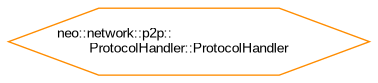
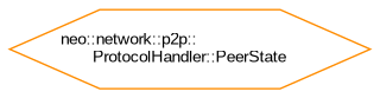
  digraph {
    rankdir=LR
    fontname="Liberation Sans"
-   n1 [color=darkorange fillcolor=white fontname="Liberation Sans" fontsize=10 height=0.2 label="neo::network::p2p::\lProtocolHandler::ProtocolHandler" shape=hexagon style=filled width=0.4]
+   n1 [color=darkorange fillcolor=white fontname="Liberation Sans" fontsize=10 height=0.2 label="neo::network::p2p::\lProtocolHandler::PeerState" shape=hexagon style=filled width=0.4]
  }
